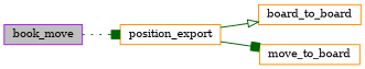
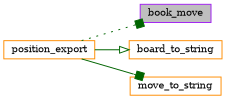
  digraph {
    fontname="DejaVu Serif"
    rankdir=LR
    node [color=darkorange fontname="DejaVu Serif" fontsize=10 shape=record]
    edge [arrowhead=box color=darkgreen fontname="DejaVu Serif" fontsize=10 labelfontname=FreeSans labelfontsize=10 style=solid]
    n1 [color=purple fillcolor=grey75 fontcolor=black height=0.2 label=book_move style=filled width=0.4]
    n2 [height=0.2 label=position_export width=0.4]
-   n3 [height=0.2 label=board_to_board width=0.4]
-   n4 [height=0.2 label=move_to_board width=0.4]
-   n1 -> n2 [style=dotted]
+   n3 [height=0.2 label=board_to_string width=0.4]
+   n4 [height=0.2 label=move_to_string width=0.4]
+   n2 -> n1 [style=dotted]
    n2 -> n3 [arrowhead=onormal]
    n2 -> n4
  }
